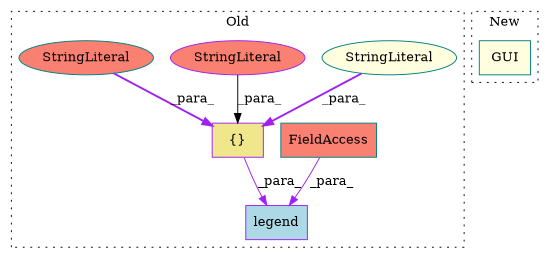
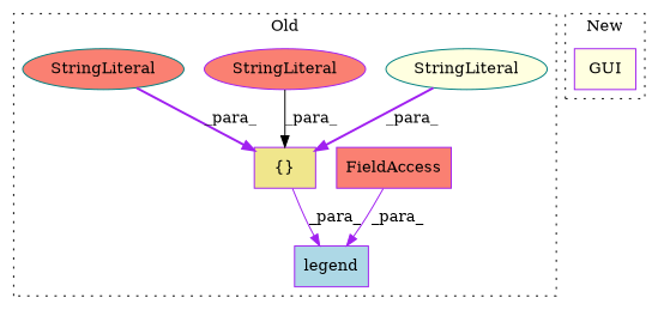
  digraph {
    node [a=45 color=teal fillcolor=salmon l=14 shape=box style=filled]
    edge [color=purple style=solid]
    n1 [a=32 color=purple fillcolor=lightblue l="7,1" label=legend s="2377,2479"]
-   n2 [a=22 l=10 label=FieldAccess s=2359]
+   n2 [a=22 color=purple l=10 label=FieldAccess s=2359]
    n3 [a=4 color=purple fillcolor=khaki l="1,1" label="{}" s="2396,2478"]
    n4 [fillcolor=lightyellow l=22 label=StringLiteral s=2411 shape=ellipse]
    n5 [color=purple label=StringLiteral s=2434 shape=ellipse]
    n6 [label=StringLiteral s=2464 shape=ellipse]
-   n7 [a=32 fillcolor=lightyellow l=5 label=GUI s=2072]
+   n7 [a=32 color=purple fillcolor=lightyellow l=5 label=GUI s=2072]
    subgraph cluster_1 {
      label=Old
      style=dotted
      n1
      n2
      n3
      n4
      n5
      n6
    }
    subgraph cluster_2 {
      label=New
      style=dotted
      n7
    }
    n2 -> n1 [label=_para_]
    n3 -> n1 [label=_para_]
    n4 -> n3 [label=_para_ style=bold]
    n5 -> n3 [color=black label=_para_]
    n6 -> n3 [label=_para_ style=bold]
  }
